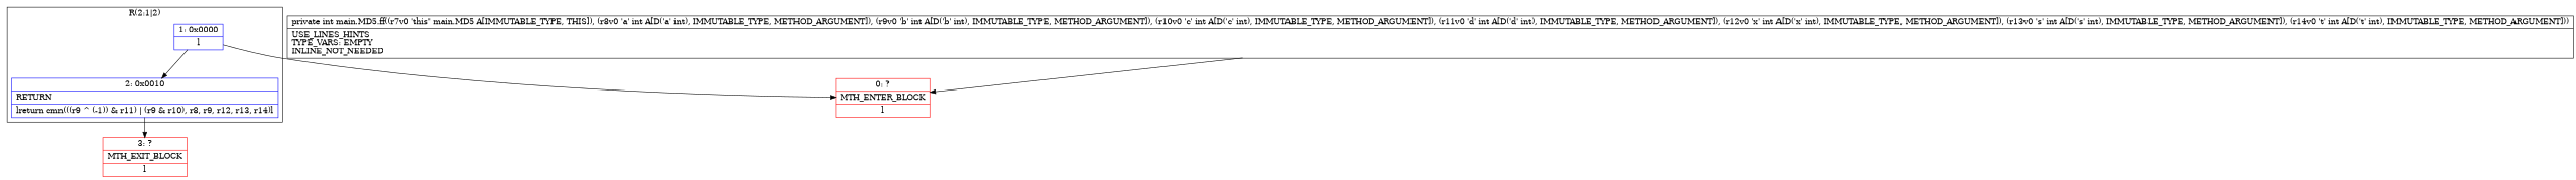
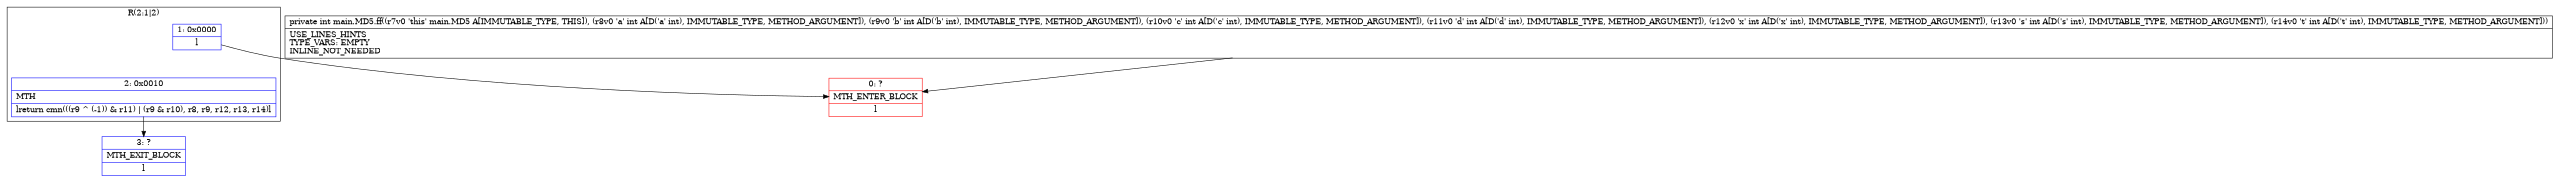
  digraph {
    node [color=blue shape=record]
    n1 [label="{1\:\ 0x0000|l}"]
-   n2 [label="{2\:\ 0x0010|RETURN\l|lreturn cmn(((r9 ^ (\-1)) & r11) \| (r9 & r10), r8, r9, r12, r13, r14)l}"]
+   n2 [label="{2\:\ 0x0010|MTH\l|lreturn cmn(((r9 ^ (\-1)) & r11) \| (r9 & r10), r8, r9, r12, r13, r14)l}"]
    n3 [color=red label="{0\:\ ?|MTH_ENTER_BLOCK\l|l}"]
-   n4 [color=red label="{3\:\ ?|MTH_EXIT_BLOCK\l|l}"]
+   n4 [label="{3\:\ ?|MTH_EXIT_BLOCK\l|l}"]
    n5 [label="{private int main.MD5.ff((r7v0 'this' main.MD5 A[IMMUTABLE_TYPE, THIS]), (r8v0 'a' int A[D('a' int), IMMUTABLE_TYPE, METHOD_ARGUMENT]), (r9v0 'b' int A[D('b' int), IMMUTABLE_TYPE, METHOD_ARGUMENT]), (r10v0 'c' int A[D('c' int), IMMUTABLE_TYPE, METHOD_ARGUMENT]), (r11v0 'd' int A[D('d' int), IMMUTABLE_TYPE, METHOD_ARGUMENT]), (r12v0 'x' int A[D('x' int), IMMUTABLE_TYPE, METHOD_ARGUMENT]), (r13v0 's' int A[D('s' int), IMMUTABLE_TYPE, METHOD_ARGUMENT]), (r14v0 't' int A[D('t' int), IMMUTABLE_TYPE, METHOD_ARGUMENT]))  | USE_LINES_HINTS\lTYPE_VARS: EMPTY\lINLINE_NOT_NEEDED\l}" color=""]
    subgraph cluster_1 {
      label="R(2:1|2)"
      n1
      n2
    }
-   n1 -> n2
    n1 -> n3
    n2 -> n4
    n5 -> n3
  }
